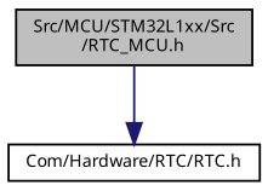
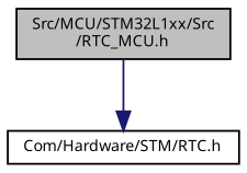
  digraph {
    node [color=black fontname=Sans fontsize=8 shape=record style=filled]
    n1 [fillcolor=grey75 fontcolor=black height=0.2 label="Src/MCU/STM32L1xx/Src\l/RTC_MCU.h" width=0.4]
-   n2 [fillcolor=white height=0.2 label="Com/Hardware/RTC/RTC.h" width=0.4]
+   n2 [fillcolor=white height=0.2 label="Com/Hardware/STM/RTC.h" width=0.4]
    n1 -> n2 [color=midnightblue fontname=Sans fontsize=8 labelfontname=Sans labelfontsize=8 style=solid]
  }
